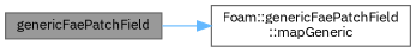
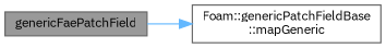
  digraph {
    rankdir=LR
    fontname="IBM Plex Sans"
    node [fontname="IBM Plex Sans" fontsize=10 shape=box style=filled]
    n1 [color=gray40 fillcolor=grey60 fontcolor=black height=0.2 label=genericFaePatchField width=0.4]
-   n2 [color=grey40 fillcolor=white height=0.2 label="Foam::genericFaePatchField\l::mapGeneric" width=0.4]
+   n2 [color=grey40 fillcolor=white height=0.2 label="Foam::genericPatchFieldBase\l::mapGeneric" width=0.4]
    n1 -> n2 [color=steelblue1 fontname="IBM Plex Sans" fontsize=10 labelfontname=Helvetica labelfontsize=10 style=solid]
  }
